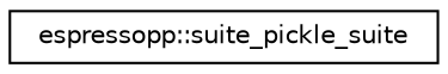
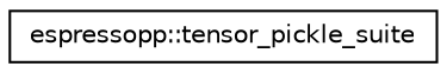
  digraph {
    rankdir=LR
-   n1 [color=black fillcolor=white fontname=Helvetica fontsize=10 height=0.2 label="espressopp::suite_pickle_suite" shape=record style=filled width=0.4]
+   n1 [color=black fillcolor=white fontname=Helvetica fontsize=10 height=0.2 label="espressopp::tensor_pickle_suite" shape=record style=filled width=0.4]
  }
